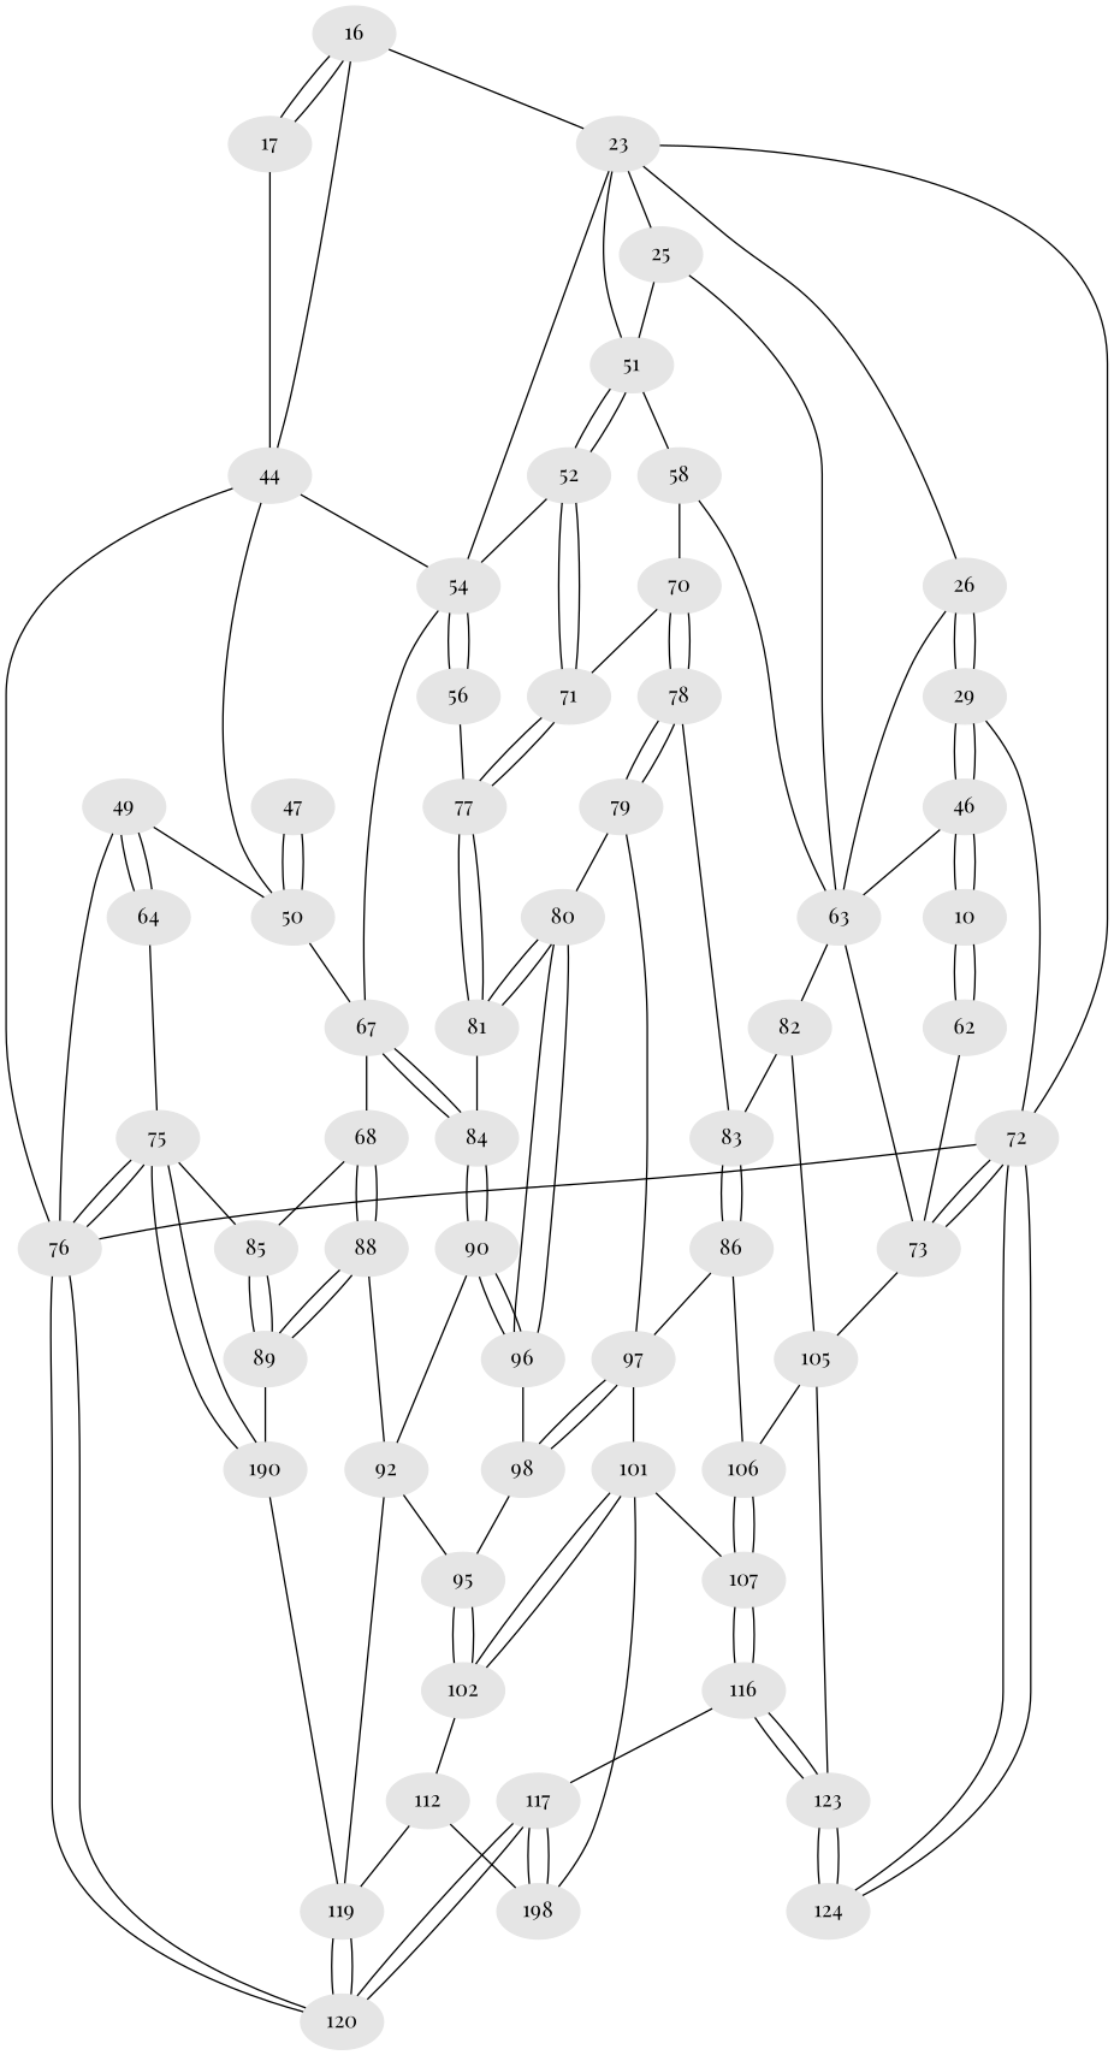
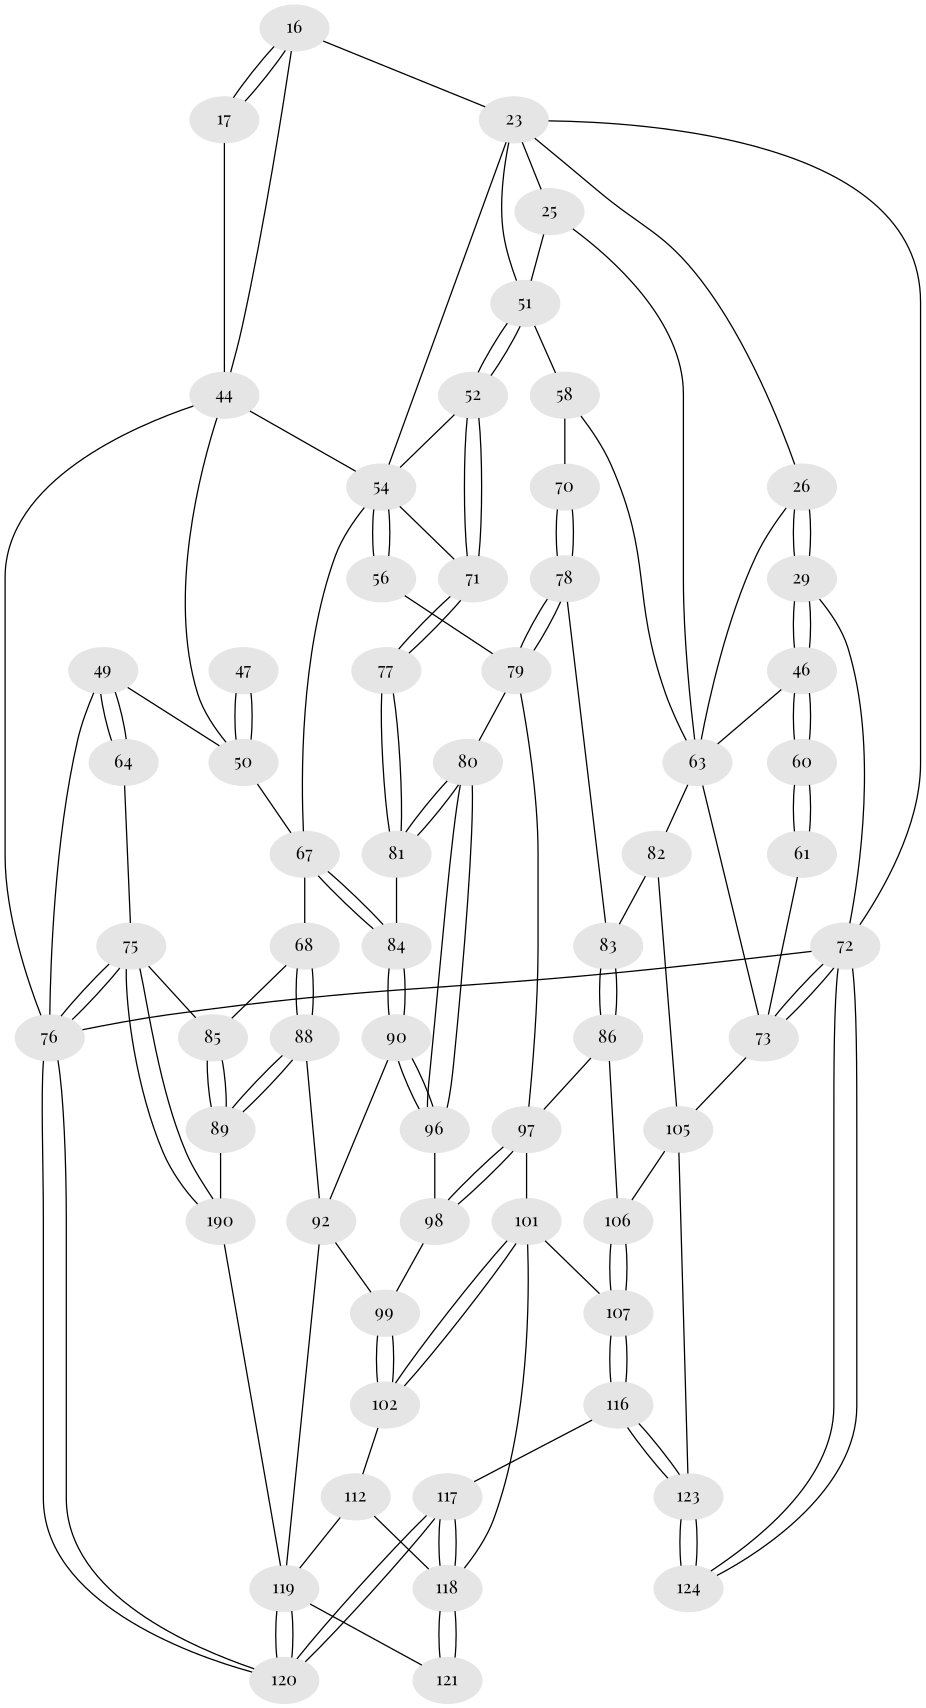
  graph {
    fontname="Playfair Display"
    node [color=gray90 fontname="Playfair Display" style=filled]
    edge [fontname="Playfair Display"]
    16 [super="+15"]
    17 [super="+5+6"]
    23 [super="+18+22"]
    n4 [label=44 super="+30+21+31"]
    25 [super="+24"]
    26 [super="+13"]
    51 [super="+33+32"]
    54 [super="+20+19+53"]
    72 [super="+2"]
    50 [super="+41+37"]
    76 [super="+3"]
    63 [super="+45+28"]
    29 [super="+12"]
    52
    58 [super="+57"]
    67 [super="+55"]
    56
    73 [super="+62"]
    124
    82
    46 [super="+43"]
-   60 [super="+59" label=10]
+   60 [super="+59"]
    120
-   61 [label=62]
+   61
    47
    49 [super="+39"]
    64
    85 [super="+69+65"]
    89
    75 [super="+74+66"]
    68
    84
    71
    70
    77
    81
    78
    105 [super="+95+93"]
    83
    n40 [label=190 super="+109"]
    88
    90
    92 [super="+91"]
    79
    106 [super="+94"]
    123 [super="+122"]
    119 [super="+113+111+108"]
    80
    97 [super="+87"]
    86
    96
    98
    101 [super="+100"]
    107
-   99 [label=95]
+   99
    102
-   118 [super="+114+115" label=198]
+   121
+   118 [super="+114+115"]
    112 [super="+103"]
    116
    117
    16 -- 17 [weight=2]
    16 -- 17
    16 -- 23 [weight=2]
    16 -- n4 [weight=2]
    17 -- n4
    23 -- 25 [weight=2]
    23 -- 26
    23 -- 51
    23 -- 54
    23 -- 72
    n4 -- 54
    n4 -- 50 [weight=2]
    n4 -- 76
    25 -- 51
    25 -- 63
    26 -- 63
    26 -- 29 [weight=2]
    26 -- 29
    51 -- 52
    51 -- 52
    51 -- 58 [weight=2]
    54 -- 67
    54 -- 56 [weight=2]
    54 -- 56
    72 -- 76 [weight=2]
    72 -- 73
    72 -- 73
    72 -- 124
    72 -- 124
    50 -- 67
    76 -- 120
    76 -- 120
    63 -- 73
    63 -- 82
    29 -- 72
    29 -- 46
    29 -- 46
    52 -- 54
    52 -- 71
    52 -- 71
    58 -- 63 [weight=2]
    58 -- 70
    67 -- 68
    67 -- 84
    67 -- 84
-   56 -- 77
+   56 -- 79
    73 -- 105
    82 -- 105
    82 -- 83
    46 -- 63 [weight=2]
    46 -- 60 [weight=2]
    46 -- 60
    60 -- 61 [weight=2]
    60 -- 61
    61 -- 73
    47 -- 50 [weight=2]
    47 -- 50
    49 -- 50
    49 -- 76
    49 -- 64 [weight=2]
    49 -- 64
    64 -- 75
    85 -- 89
    85 -- 89
    89 -- n40
    75 -- 76
    75 -- 76
    75 -- 85 [weight=2]
    75 -- n40
    75 -- n40
    68 -- 85
    68 -- 88
    68 -- 88
    84 -- 90
    84 -- 90
    71 -- 77
    71 -- 77
-   70 -- 71
+   54 -- 71
    70 -- 78
    70 -- 78
    77 -- 81
    77 -- 81
    81 -- 84
    78 -- 83
    78 -- 79
    78 -- 79
    105 -- 106 [weight=2]
    105 -- 123
    83 -- 86
    83 -- 86
    n40 -- 119 [weight=2]
    88 -- 89
    88 -- 89
    88 -- 92
    90 -- 92
    90 -- 96
    90 -- 96
    92 -- 119
    92 -- 99
    79 -- 80
    79 -- 97
    106 -- 107
    106 -- 107
    123 -- 124 [weight=2]
    123 -- 124
    119 -- 120
    119 -- 120
+   119 -- 121
    80 -- 81
    80 -- 81
    80 -- 96
    80 -- 96
    97 -- 98
    97 -- 98
    97 -- 101
    86 -- 106
    86 -- 97
    96 -- 98
    98 -- 99
    101 -- 107
    101 -- 102
    101 -- 102
    101 -- 118
    107 -- 116
    107 -- 116
    99 -- 102
    99 -- 102
    102 -- 112
+   118 -- 121 [weight=2]
+   118 -- 121
    112 -- 119 [weight=2]
    112 -- 118
    116 -- 123
    116 -- 123
    116 -- 117
    117 -- 120
    117 -- 120
    117 -- 118
    117 -- 118
  }
